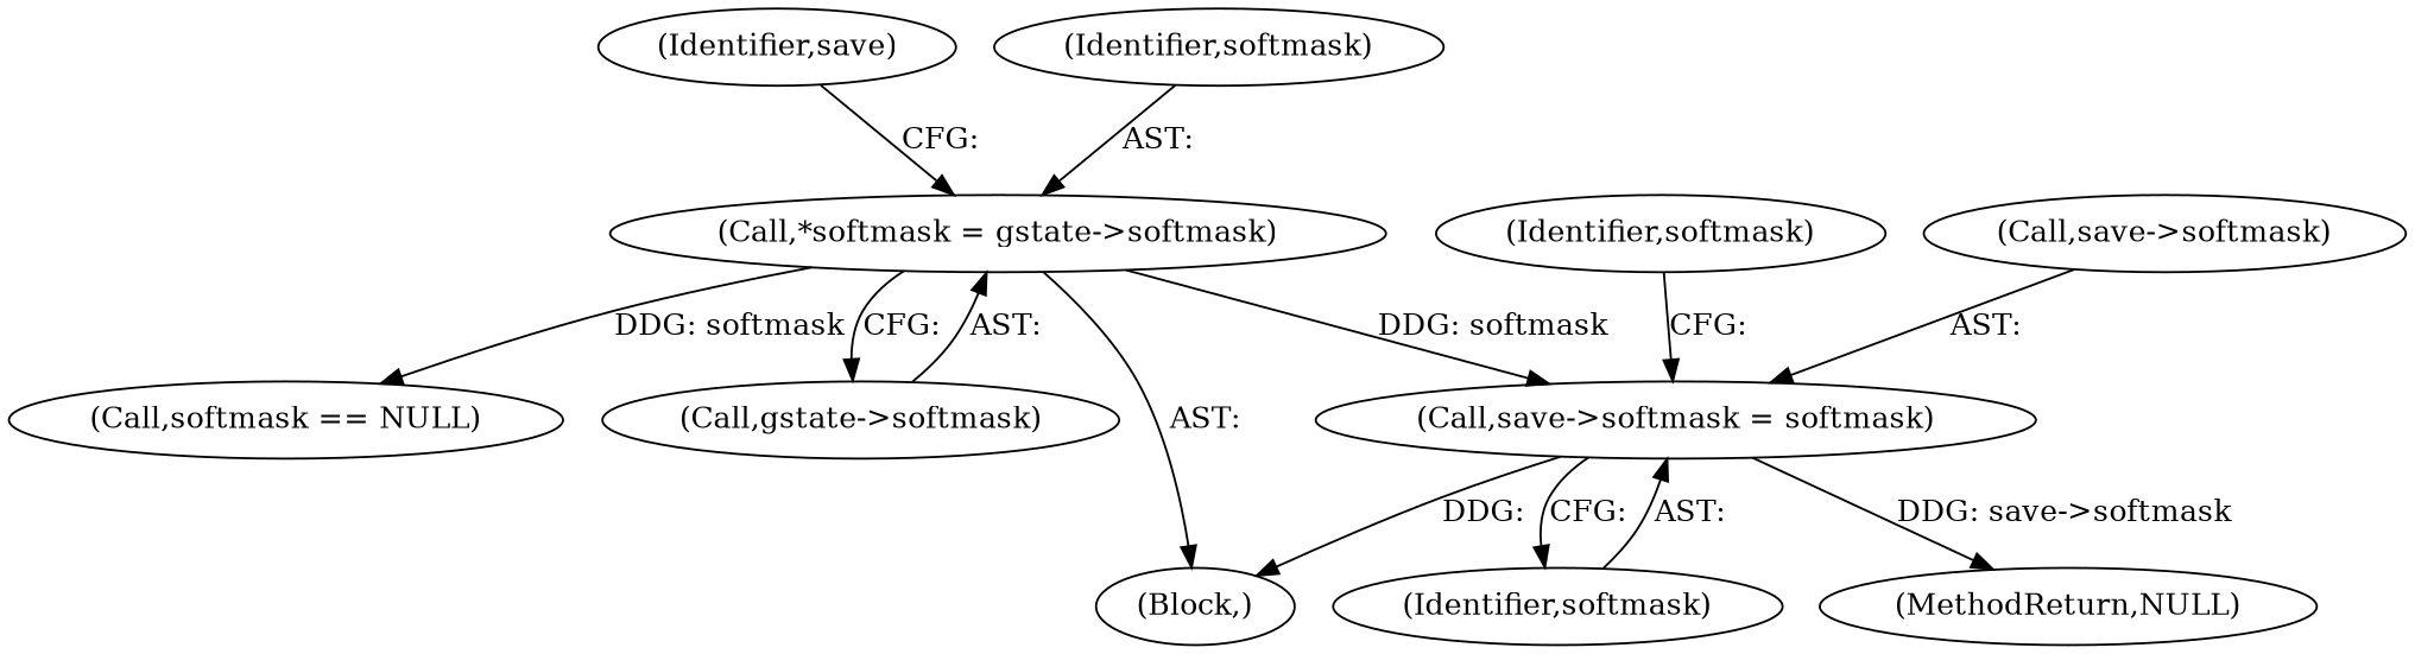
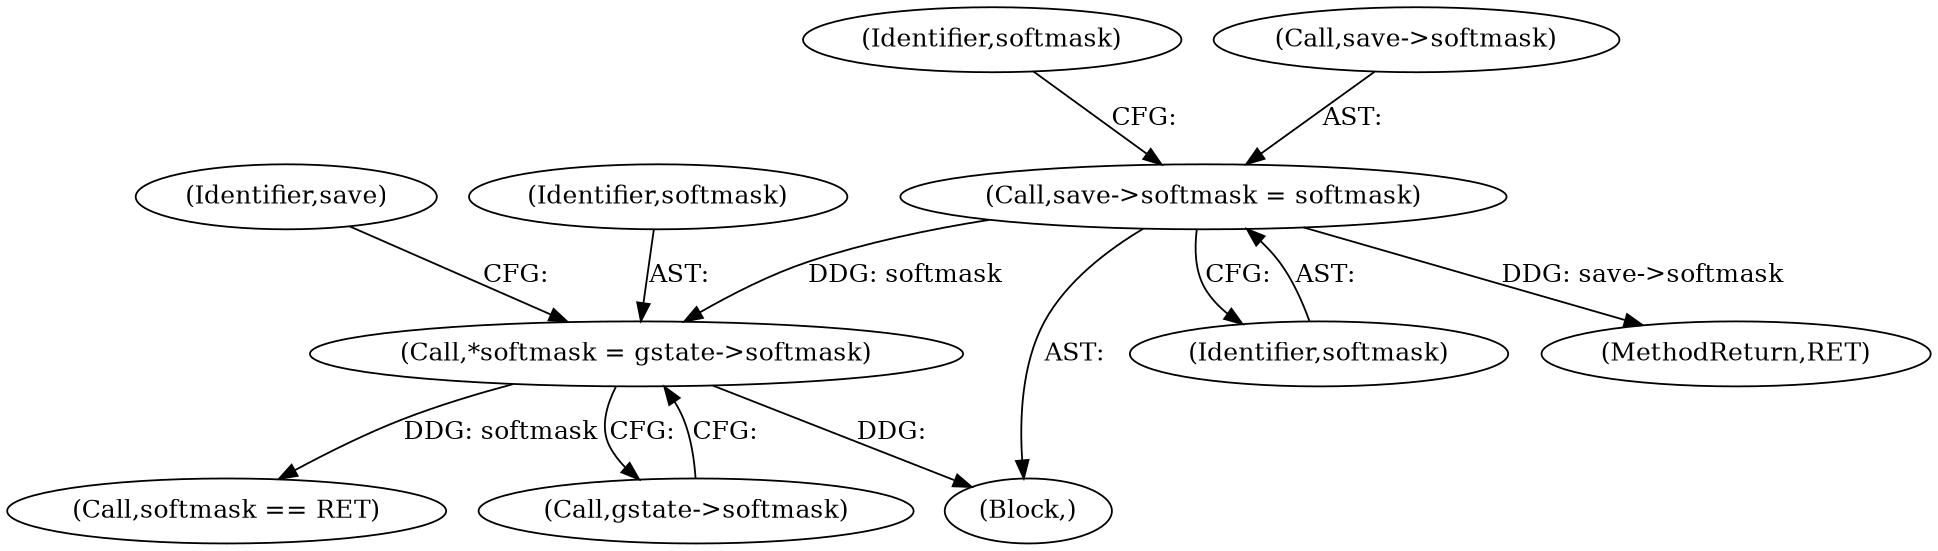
  digraph {
    n1 [label="(Call,save->softmask = softmask)"]
-   n2 [label="(MethodReturn,NULL)"]
+   n2 [label="(MethodReturn,RET)"]
    n3 [label="(Block,)"]
    n4 [label="(Identifier,softmask)"]
    n5 [label="(Call,*softmask = gstate->softmask)"]
-   n6 [label="(Call,softmask == NULL)"]
+   n6 [label="(Call,softmask == RET)"]
    n7 [label="(Call,gstate->softmask)"]
    n8 [label="(Identifier,softmask)"]
    n9 [label="(Identifier,save)"]
    n10 [label="(Identifier,softmask)"]
    n11 [label="(Call,save->softmask)"]
    n1 -> n2 [label="DDG: save->softmask"]
-   n1 -> n3 [label="DDG: "]
+   n1 -> n3 [label="AST: "]
    n1 -> n4 [label="CFG: "]
    n4 -> n1 [label="AST: "]
-   n5 -> n1 [label="DDG: softmask"]
-   n5 -> n3 [label="AST: "]
+   n1 -> n5 [label="DDG: softmask"]
+   n5 -> n3 [label="DDG: "]
    n5 -> n6 [label="DDG: softmask"]
    n5 -> n7 [label="CFG: "]
-   n7 -> n5 [label="AST: "]
+   n7 -> n5 [label="CFG: "]
    n8 -> n1 [label="CFG: "]
    n9 -> n5 [label="CFG: "]
    n10 -> n5 [label="AST: "]
    n11 -> n1 [label="AST: "]
  }
